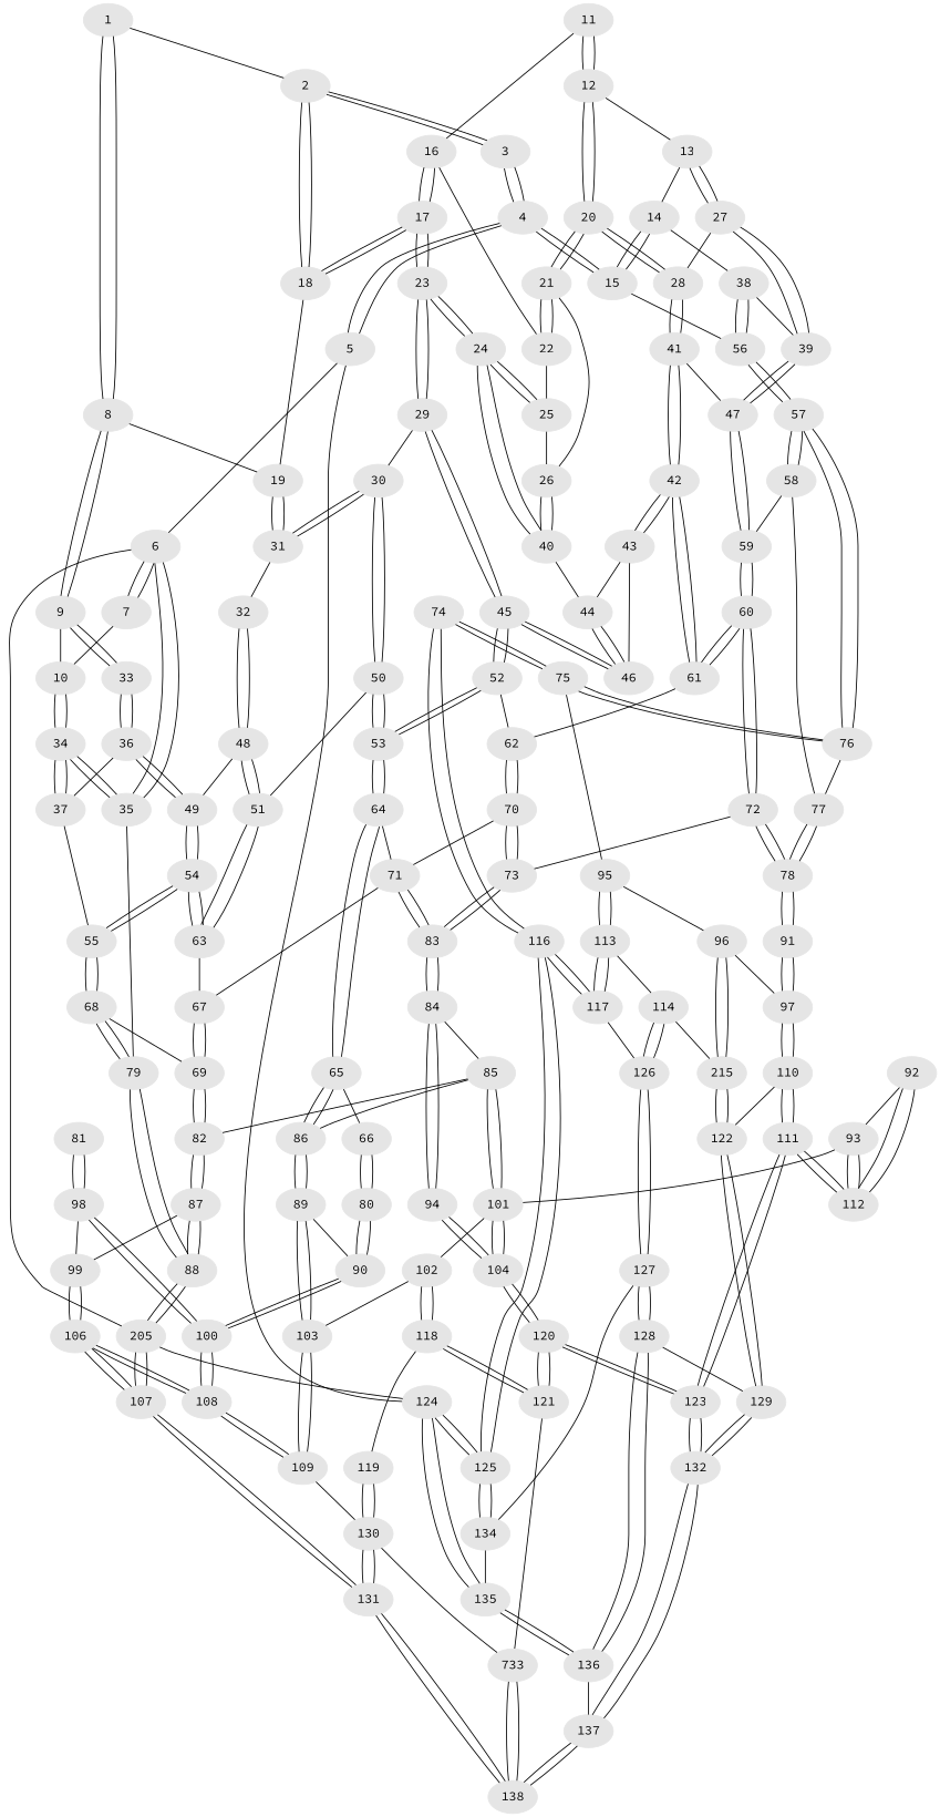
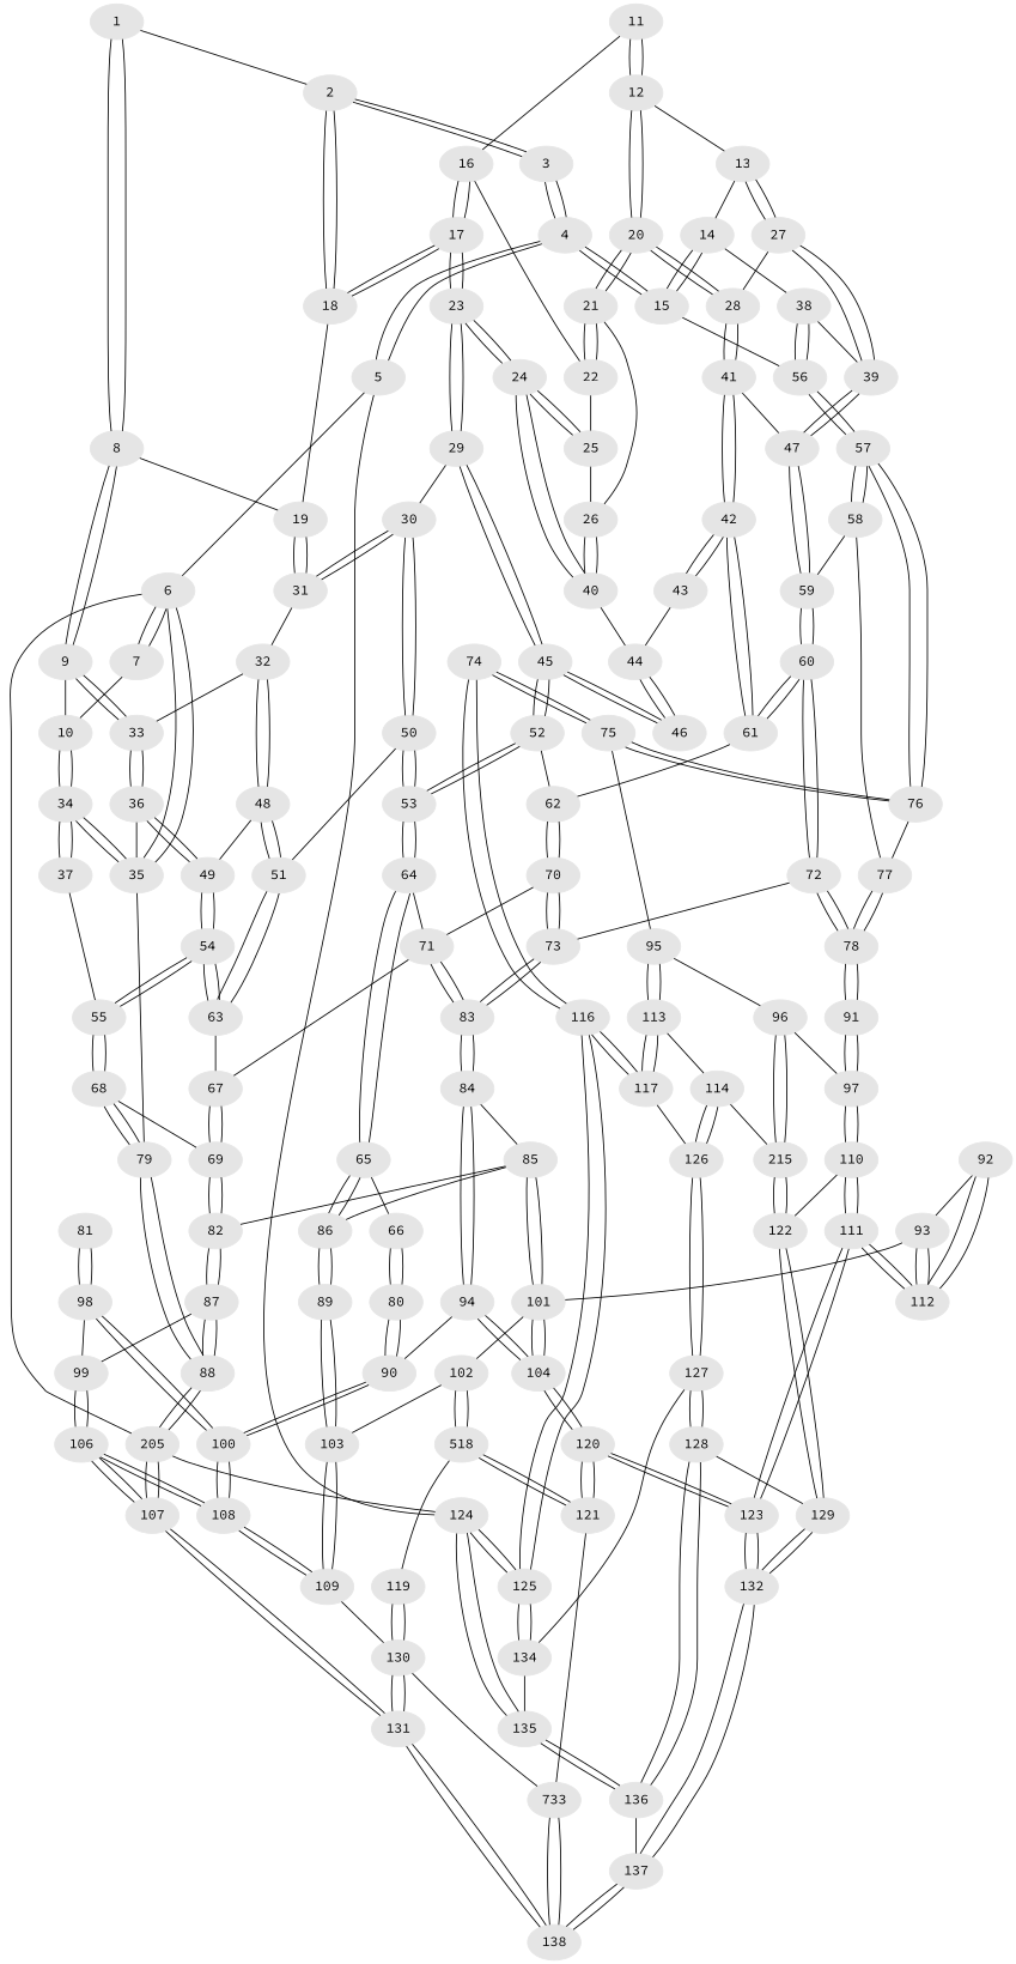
  graph {
    fontname="Source Code Pro"
    node [color=gray90 fontname="Source Code Pro" style=filled]
    edge [fontname="Source Code Pro"]
    1
    2
    8
    3
    18
    9
    19
    4
    5
    15
    6
    124
    56
    7
    35
    n16 [label=205]
    74
    75
    116
    125
    135
    10
    79
    107
    34
    33
    31
    36
    37
    11
    12
    16
    13
    20
    17
    22
    14
    27
    21
    28
    38
    39
    57
    23
    25
    24
    29
    32
    26
    41
    40
    30
    45
    44
    47
    42
    50
    46
    52
    51
    53
    48
    49
    55
    88
    54
    68
    59
    43
    61
    62
    60
    63
    64
    67
    70
    65
    71
    69
    58
    76
    77
    78
    72
    73
    66
    86
    83
    80
    89
    90
    82
    87
    84
    91
    95
    117
    96
    113
    97
    81
    98
    100
    99
    85
    94
    101
    104
    102
    103
    106
    109
    108
    92
    93
    112
    110
    120
    n119 [label=215]
    114
    122
    111
-   118
+   118 [label=518]
    119
    121
    130
    123
    131
    138
    129
    132
    126
    127
    134
    n135 [label=733]
    137
    136
    128
    1 -- 2
    1 -- 8
    1 -- 8
    2 -- 3
    2 -- 3
    2 -- 18
    2 -- 18
    8 -- 9
    8 -- 9
    8 -- 19
    3 -- 4
    3 -- 4
    18 -- 19
    9 -- 10
    9 -- 33
    9 -- 33
    19 -- 31
    19 -- 31
    4 -- 5
    4 -- 5
    4 -- 15
    4 -- 15
    5 -- 6
    5 -- 124
    15 -- 56
    6 -- 7
    6 -- 7
    6 -- 35
    6 -- 35
    6 -- n16
    124 -- 125
    124 -- 125
    124 -- 135
    124 -- 135
    56 -- 57
    56 -- 57
    7 -- 10
    35 -- 79
    n16 -- 124
    n16 -- 107
    n16 -- 107
    74 -- 75
    74 -- 75
    74 -- 116
    74 -- 116
    75 -- 76
    75 -- 76
    75 -- 95
    116 -- 125
    116 -- 125
    116 -- 117
    116 -- 117
    125 -- 134
    125 -- 134
    135 -- 136
    135 -- 136
    10 -- 34
    10 -- 34
    79 -- 88
    79 -- 88
    107 -- 131
    107 -- 131
    34 -- 35
    34 -- 35
    34 -- 37
    34 -- 37
    33 -- 36
    33 -- 36
    31 -- 32
-   36 -- 37
+   36 -- 35
    36 -- 49
    36 -- 49
    37 -- 55
    11 -- 12
    11 -- 12
    11 -- 16
    12 -- 13
    12 -- 20
    12 -- 20
    16 -- 17
    16 -- 17
    16 -- 22
    13 -- 14
    13 -- 27
    13 -- 27
    20 -- 21
    20 -- 21
    20 -- 28
    20 -- 28
    17 -- 18
    17 -- 18
    17 -- 23
    17 -- 23
    22 -- 25
    14 -- 15
    14 -- 15
    14 -- 38
    27 -- 28
    27 -- 39
    27 -- 39
    21 -- 22
    21 -- 22
    21 -- 26
    28 -- 41
    28 -- 41
    38 -- 56
    38 -- 56
    38 -- 39
    39 -- 47
    39 -- 47
    57 -- 58
    57 -- 58
    57 -- 76
    57 -- 76
    23 -- 24
    23 -- 24
    23 -- 29
    23 -- 29
    25 -- 26
    24 -- 25
    24 -- 25
    24 -- 40
    24 -- 40
    29 -- 30
    29 -- 45
    29 -- 45
+   32 -- 33
    32 -- 48
    32 -- 48
    26 -- 40
    26 -- 40
    41 -- 47
    41 -- 42
    41 -- 42
    40 -- 44
    30 -- 31
    30 -- 31
    30 -- 50
    30 -- 50
    45 -- 46
    45 -- 46
    45 -- 52
    45 -- 52
    44 -- 46
    44 -- 46
    47 -- 59
    47 -- 59
    42 -- 43
    42 -- 43
    42 -- 61
    42 -- 61
    50 -- 51
    50 -- 53
    50 -- 53
    52 -- 53
    52 -- 53
    52 -- 62
    51 -- 63
    51 -- 63
    53 -- 64
    53 -- 64
    48 -- 51
    48 -- 51
    48 -- 49
    49 -- 54
    49 -- 54
    55 -- 68
    55 -- 68
    88 -- n16
    88 -- n16
    54 -- 55
    54 -- 55
    54 -- 63
    54 -- 63
    68 -- 79
    68 -- 79
    68 -- 69
    59 -- 60
    59 -- 60
    43 -- 44
-   43 -- 46
    61 -- 62
    62 -- 70
    62 -- 70
    60 -- 61
    60 -- 61
    60 -- 72
    60 -- 72
    63 -- 67
    64 -- 65
    64 -- 65
    64 -- 71
    67 -- 69
    67 -- 69
    70 -- 71
    70 -- 73
    70 -- 73
    65 -- 66
    65 -- 86
    65 -- 86
    71 -- 67
    71 -- 83
    71 -- 83
    69 -- 82
    69 -- 82
    58 -- 59
    58 -- 77
    76 -- 77
    77 -- 78
    77 -- 78
    78 -- 91
    78 -- 91
    72 -- 78
    72 -- 78
    72 -- 73
    73 -- 83
    73 -- 83
    66 -- 80
    66 -- 80
    86 -- 89
    86 -- 89
    83 -- 84
    83 -- 84
    80 -- 90
    80 -- 90
-   89 -- 90
+   94 -- 90
    89 -- 103
    89 -- 103
    90 -- 100
    90 -- 100
    82 -- 87
    82 -- 87
    87 -- 88
    87 -- 88
    87 -- 99
    84 -- 85
    84 -- 94
    84 -- 94
    91 -- 97
    91 -- 97
    95 -- 96
    95 -- 113
    95 -- 113
    117 -- 126
    96 -- 97
    96 -- n119
    96 -- n119
    113 -- 117
    113 -- 117
    113 -- 114
    97 -- 110
    97 -- 110
    81 -- 98
    81 -- 98
    98 -- 100
    98 -- 100
    98 -- 99
    100 -- 108
    100 -- 108
    99 -- 106
    99 -- 106
    85 -- 86
    85 -- 82
    85 -- 101
    85 -- 101
    94 -- 104
    94 -- 104
    101 -- 104
    101 -- 104
    101 -- 102
    104 -- 120
    104 -- 120
    102 -- 103
    102 -- 118
    102 -- 118
    103 -- 109
    103 -- 109
    106 -- 107
    106 -- 107
    106 -- 108
    106 -- 108
    109 -- 130
    108 -- 109
    108 -- 109
    92 -- 93
    92 -- 112
    92 -- 112
    93 -- 101
    93 -- 112
    93 -- 112
    110 -- 122
    110 -- 111
    110 -- 111
    120 -- 121
    120 -- 121
    120 -- 123
    120 -- 123
    n119 -- 122
    n119 -- 122
    114 -- n119
    114 -- 126
    114 -- 126
    122 -- 129
    122 -- 129
    111 -- 112
    111 -- 112
    111 -- 123
    111 -- 123
    118 -- 119
    118 -- 121
    118 -- 121
    119 -- 130
    119 -- 130
    121 -- n135
    130 -- 131
    130 -- 131
    130 -- n135
    123 -- 132
    123 -- 132
    131 -- 138
    131 -- 138
    129 -- 132
    129 -- 132
    132 -- 137
    132 -- 137
    126 -- 127
    126 -- 127
    127 -- 134
    127 -- 128
    127 -- 128
    134 -- 135
    n135 -- 138
    n135 -- 138
    137 -- 138
    137 -- 138
    136 -- 137
    128 -- 129
    128 -- 136
    128 -- 136
  }
